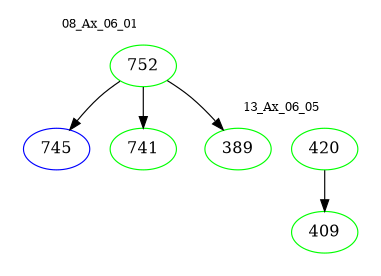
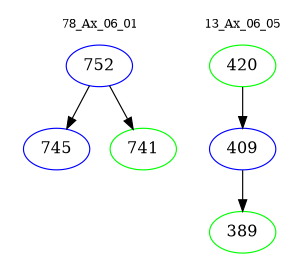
  digraph {
    node [color=green]
    edge [color=black]
-   n1 [label=752]
+   n1 [color=blue label=752]
    n2 [color=blue label=745]
    n3 [label=741]
    n4 [label=420]
-   n5 [label=409]
+   n5 [color=blue label=409]
    n6 [label=389]
    subgraph cluster_1 {
      color=white
      fontsize=10
-     label="08_Ax_06_01"
+     label="78_Ax_06_01"
      n1
      n2
      n3
    }
    subgraph cluster_2 {
      color=white
      fontsize=10
      label="13_Ax_06_05"
      n4
      n5
      n6
    }
    n1 -> n2
    n1 -> n3
    n4 -> n5
-   n1 -> n6
+   n5 -> n6
  }
